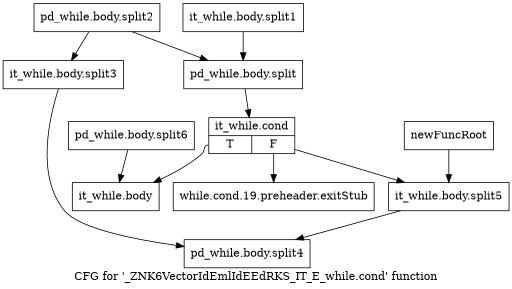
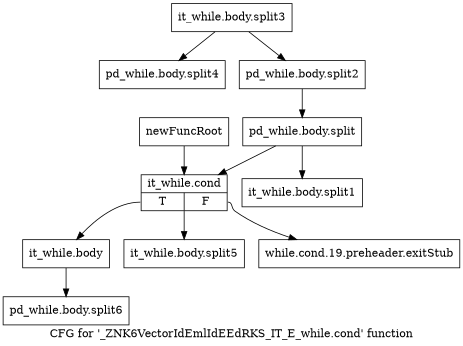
  digraph {
    label="CFG for '_ZNK6VectorIdEmlIdEEdRKS_IT_E_while.cond' function"
    node [shape=record]
    n1 [label="{newFuncRoot}"]
    n2 [label="{it_while.cond|{<s0>T|<s1>F}}"]
    n3 [label="{while.cond.19.preheader.exitStub}"]
    n4 [label="{it_while.body}"]
    n5 [label="{it_while.body.split5}"]
    n6 [label="{pd_while.body.split6}"]
    n7 [label="{pd_while.body.split4}"]
    n8 [label="{it_while.body.split3}"]
    n9 [label="{pd_while.body.split2}"]
    n10 [label="{pd_while.body.split}"]
    n11 [label="{it_while.body.split1}"]
-   n1 -> n5
+   n1 -> n2
    n2 -> n3 [tailport=s1]
    n2 -> n4 [tailport=s0]
    n2 -> n5
-   n6 -> n4
-   n5 -> n7
+   n4 -> n6
    n8 -> n7
-   n9 -> n8
+   n8 -> n9
    n9 -> n10
    n10 -> n2
-   n11 -> n10
+   n10 -> n11
  }
